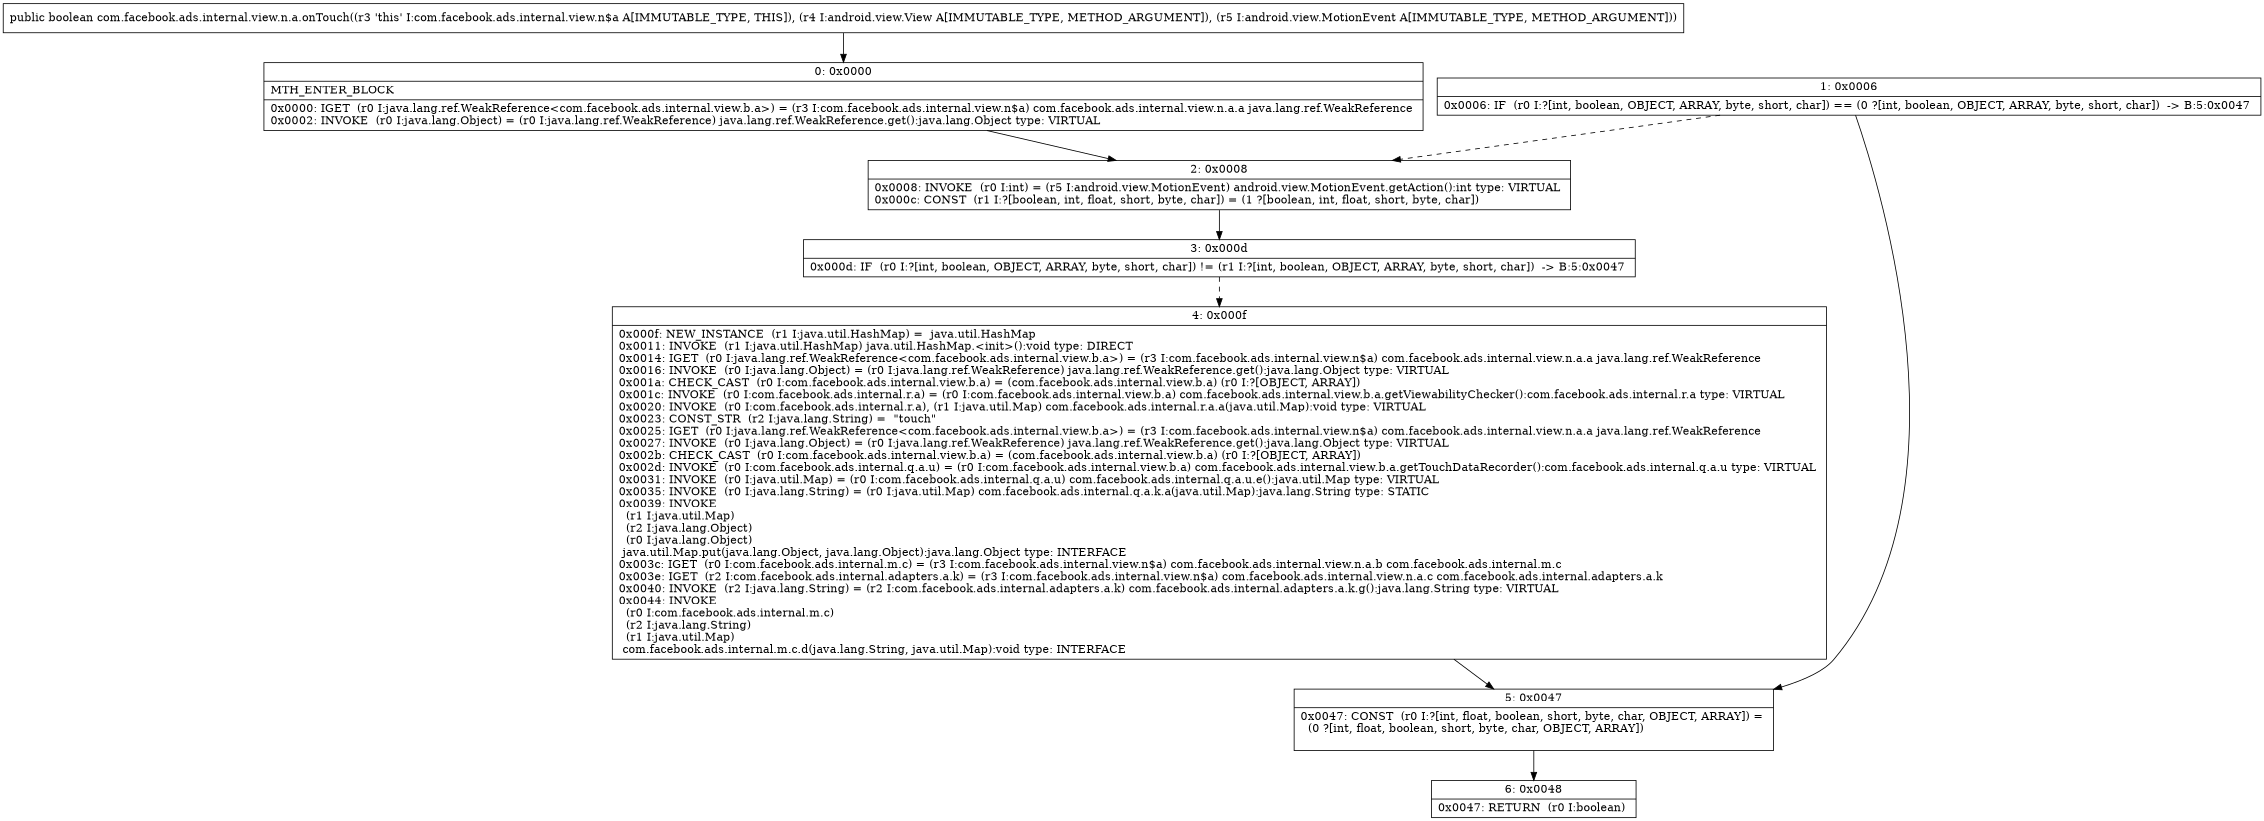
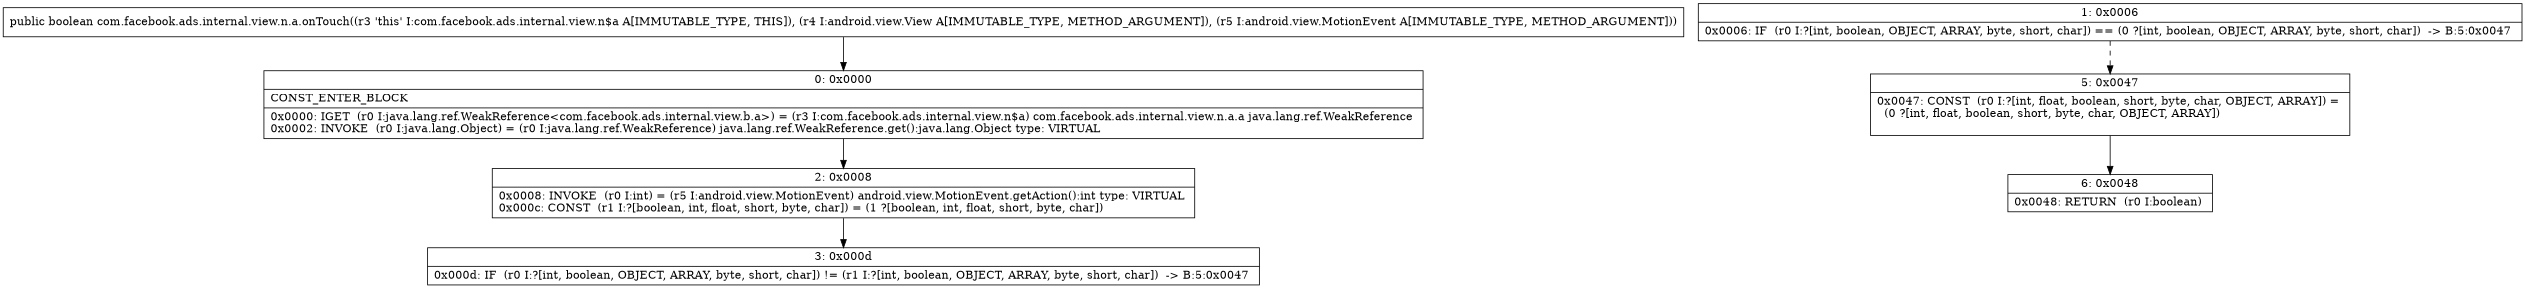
  digraph {
    node [shape=record]
-   n1 [label="{0\:\ 0x0000|MTH_ENTER_BLOCK\l|0x0000: IGET  (r0 I:java.lang.ref.WeakReference\<com.facebook.ads.internal.view.b.a\>) = (r3 I:com.facebook.ads.internal.view.n$a) com.facebook.ads.internal.view.n.a.a java.lang.ref.WeakReference \l0x0002: INVOKE  (r0 I:java.lang.Object) = (r0 I:java.lang.ref.WeakReference) java.lang.ref.WeakReference.get():java.lang.Object type: VIRTUAL \l}"]
+   n1 [label="{0\:\ 0x0000|CONST_ENTER_BLOCK\l|0x0000: IGET  (r0 I:java.lang.ref.WeakReference\<com.facebook.ads.internal.view.b.a\>) = (r3 I:com.facebook.ads.internal.view.n$a) com.facebook.ads.internal.view.n.a.a java.lang.ref.WeakReference \l0x0002: INVOKE  (r0 I:java.lang.Object) = (r0 I:java.lang.ref.WeakReference) java.lang.ref.WeakReference.get():java.lang.Object type: VIRTUAL \l}"]
    n2 [label="{2\:\ 0x0008|0x0008: INVOKE  (r0 I:int) = (r5 I:android.view.MotionEvent) android.view.MotionEvent.getAction():int type: VIRTUAL \l0x000c: CONST  (r1 I:?[boolean, int, float, short, byte, char]) = (1 ?[boolean, int, float, short, byte, char]) \l}"]
    n3 [label="{1\:\ 0x0006|0x0006: IF  (r0 I:?[int, boolean, OBJECT, ARRAY, byte, short, char]) == (0 ?[int, boolean, OBJECT, ARRAY, byte, short, char])  \-\> B:5:0x0047 \l}"]
    n4 [label="{5\:\ 0x0047|0x0047: CONST  (r0 I:?[int, float, boolean, short, byte, char, OBJECT, ARRAY]) = \l  (0 ?[int, float, boolean, short, byte, char, OBJECT, ARRAY])\l \l}"]
    n5 [label="{3\:\ 0x000d|0x000d: IF  (r0 I:?[int, boolean, OBJECT, ARRAY, byte, short, char]) != (r1 I:?[int, boolean, OBJECT, ARRAY, byte, short, char])  \-\> B:5:0x0047 \l}"]
-   n6 [label="{6\:\ 0x0048|0x0047: RETURN  (r0 I:boolean) \l}"]
-   n7 [label="{4\:\ 0x000f|0x000f: NEW_INSTANCE  (r1 I:java.util.HashMap) =  java.util.HashMap \l0x0011: INVOKE  (r1 I:java.util.HashMap) java.util.HashMap.\<init\>():void type: DIRECT \l0x0014: IGET  (r0 I:java.lang.ref.WeakReference\<com.facebook.ads.internal.view.b.a\>) = (r3 I:com.facebook.ads.internal.view.n$a) com.facebook.ads.internal.view.n.a.a java.lang.ref.WeakReference \l0x0016: INVOKE  (r0 I:java.lang.Object) = (r0 I:java.lang.ref.WeakReference) java.lang.ref.WeakReference.get():java.lang.Object type: VIRTUAL \l0x001a: CHECK_CAST  (r0 I:com.facebook.ads.internal.view.b.a) = (com.facebook.ads.internal.view.b.a) (r0 I:?[OBJECT, ARRAY]) \l0x001c: INVOKE  (r0 I:com.facebook.ads.internal.r.a) = (r0 I:com.facebook.ads.internal.view.b.a) com.facebook.ads.internal.view.b.a.getViewabilityChecker():com.facebook.ads.internal.r.a type: VIRTUAL \l0x0020: INVOKE  (r0 I:com.facebook.ads.internal.r.a), (r1 I:java.util.Map) com.facebook.ads.internal.r.a.a(java.util.Map):void type: VIRTUAL \l0x0023: CONST_STR  (r2 I:java.lang.String) =  \"touch\" \l0x0025: IGET  (r0 I:java.lang.ref.WeakReference\<com.facebook.ads.internal.view.b.a\>) = (r3 I:com.facebook.ads.internal.view.n$a) com.facebook.ads.internal.view.n.a.a java.lang.ref.WeakReference \l0x0027: INVOKE  (r0 I:java.lang.Object) = (r0 I:java.lang.ref.WeakReference) java.lang.ref.WeakReference.get():java.lang.Object type: VIRTUAL \l0x002b: CHECK_CAST  (r0 I:com.facebook.ads.internal.view.b.a) = (com.facebook.ads.internal.view.b.a) (r0 I:?[OBJECT, ARRAY]) \l0x002d: INVOKE  (r0 I:com.facebook.ads.internal.q.a.u) = (r0 I:com.facebook.ads.internal.view.b.a) com.facebook.ads.internal.view.b.a.getTouchDataRecorder():com.facebook.ads.internal.q.a.u type: VIRTUAL \l0x0031: INVOKE  (r0 I:java.util.Map) = (r0 I:com.facebook.ads.internal.q.a.u) com.facebook.ads.internal.q.a.u.e():java.util.Map type: VIRTUAL \l0x0035: INVOKE  (r0 I:java.lang.String) = (r0 I:java.util.Map) com.facebook.ads.internal.q.a.k.a(java.util.Map):java.lang.String type: STATIC \l0x0039: INVOKE  \l  (r1 I:java.util.Map)\l  (r2 I:java.lang.Object)\l  (r0 I:java.lang.Object)\l java.util.Map.put(java.lang.Object, java.lang.Object):java.lang.Object type: INTERFACE \l0x003c: IGET  (r0 I:com.facebook.ads.internal.m.c) = (r3 I:com.facebook.ads.internal.view.n$a) com.facebook.ads.internal.view.n.a.b com.facebook.ads.internal.m.c \l0x003e: IGET  (r2 I:com.facebook.ads.internal.adapters.a.k) = (r3 I:com.facebook.ads.internal.view.n$a) com.facebook.ads.internal.view.n.a.c com.facebook.ads.internal.adapters.a.k \l0x0040: INVOKE  (r2 I:java.lang.String) = (r2 I:com.facebook.ads.internal.adapters.a.k) com.facebook.ads.internal.adapters.a.k.g():java.lang.String type: VIRTUAL \l0x0044: INVOKE  \l  (r0 I:com.facebook.ads.internal.m.c)\l  (r2 I:java.lang.String)\l  (r1 I:java.util.Map)\l com.facebook.ads.internal.m.c.d(java.lang.String, java.util.Map):void type: INTERFACE \l}"]
+   n6 [label="{6\:\ 0x0048|0x0048: RETURN  (r0 I:boolean) \l}"]
    n8 [label="{public boolean com.facebook.ads.internal.view.n.a.onTouch((r3 'this' I:com.facebook.ads.internal.view.n$a A[IMMUTABLE_TYPE, THIS]), (r4 I:android.view.View A[IMMUTABLE_TYPE, METHOD_ARGUMENT]), (r5 I:android.view.MotionEvent A[IMMUTABLE_TYPE, METHOD_ARGUMENT])) }"]
    n1 -> n2
    n2 -> n5
-   n3 -> n2 [style=dashed]
-   n3 -> n4
+   n3 -> n4 [style=dashed]
    n4 -> n6
-   n5 -> n7 [style=dashed]
-   n7 -> n4
    n8 -> n1
  }
